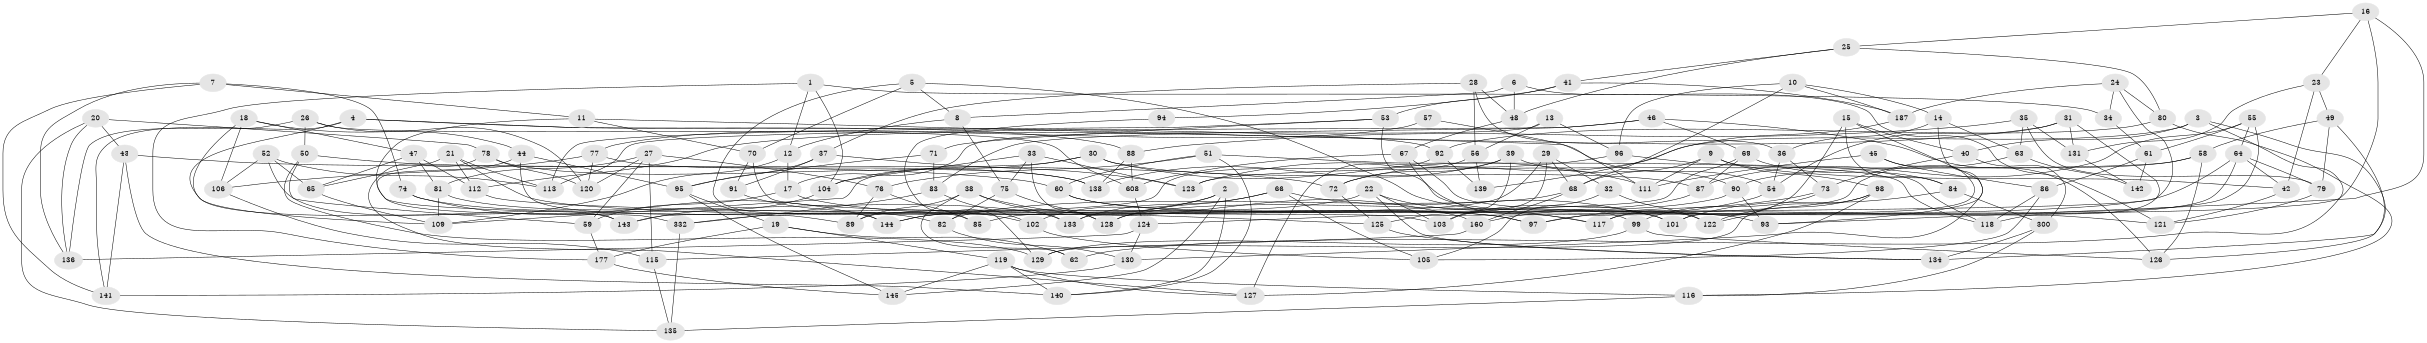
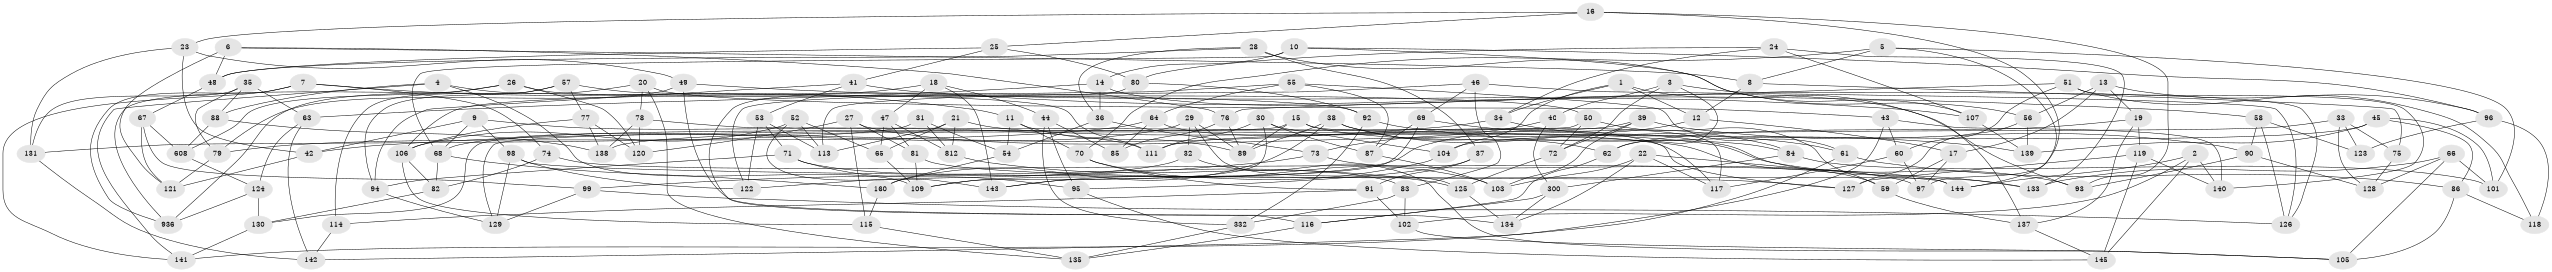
  graph {
    fontname="DejaVu Serif"
    node [color=gray90 fontname="DejaVu Serif" style=filled]
    edge [fontname="DejaVu Serif"]
    1
    12
    34
    104
-   137 [label=177]
+   137
    109
    17
    42
    61
    143
    145
    2
    102
    140
    144
    105
    3
    40
    62
    72
    126
    73
    n23 [label=300]
    116
    125
    4
    88
    92
    141
    n30 [label=608]
    138
    n32 [label=332]
    139
    5
    8
    70
    101
    75
    103
    91
    6
    48
    76
    121
    67
    89
    85
    7
    11
    74
-   136
+   136 [label=936]
    54
    82
    128
    9
    68
    98
    111
    n59 [label=160]
    122
    129
    127
    10
    14
    96
-   107 [label=187]
+   107
    36
    63
    93
    118
    123
    97
    59
    13
    19
    56
    119
    142
    124
    15
    84
    117
    130
    16
    23
    25
    49
    131
    80
    41
    18
    44
    47
    106
    95
    65
-   112
+   112 [label=812]
    81
    115
    20
    43
    78
    135
    60
    120
    21
    113
    22
    134
    79
    58
    24
    133
    53
    94
    26
    50
    27
    28
    37
    29
    32
    30
    87
    31
    33
    86
    35
    99
+   114
    38
    39
    90
    71
    45
    46
    69
    83
    51
    52
    55
    64
    57
    77
    66
    1 -- 12
    1 -- 34
    1 -- 104
    1 -- 137
    12 -- 109
    12 -- 17
-   64 -- 42
+   34 -- 42
    34 -- 61
    104 -- 143
    137 -- 145
    17 -- 97
    17 -- 59
    42 -- 121
    61 -- 142
    61 -- 86
    2 -- 145
    2 -- 102
    2 -- 140
    2 -- 144
    102 -- 105
    3 -- 40
    3 -- 62
    3 -- 72
    3 -- 126
    40 -- 73
    40 -- n23
-   119 -- 116
+   62 -- 116
    72 -- 125
    73 -- 97
    73 -- 99
    n23 -- 116
    n23 -- 134
    116 -- 135
    125 -- 134
    4 -- 109
    4 -- 88
    4 -- 92
    4 -- 141
    88 -- n30
    88 -- 138
    92 -- n32
    92 -- 139
    n30 -- 124
    n32 -- 135
    5 -- 144
    5 -- 8
    5 -- 70
    5 -- 101
    8 -- 12
    8 -- 75
    70 -- 103
    70 -- 91
-   75 -- 82
+   106 -- 82
    75 -- 128
    91 -- 102
+   91 -- 114
    6 -- 8
    6 -- 48
-   27 -- 76
+   6 -- 76
    6 -- 121
    48 -- 67
    76 -- 89
    76 -- 85
    67 -- n30
    67 -- 121
    67 -- 99
    7 -- 141
    7 -- 11
    7 -- 74
    7 -- 136
    11 -- 70
    11 -- 89
    11 -- 54
    74 -- 144
    74 -- 82
    54 -- n59
    82 -- 130
    9 -- 42
    9 -- 68
    9 -- 98
    9 -- 111
    68 -- 82
    68 -- n59
    98 -- 122
    98 -- 129
    98 -- 127
    n59 -- 115
    10 -- 68
    10 -- 14
    10 -- 96
    10 -- 107
    14 -- 36
    14 -- 63
    14 -- 93
    96 -- 118
    96 -- 123
    107 -- 139
    36 -- 73
    36 -- 54
    63 -- 142
    63 -- 124
    59 -- 137
    13 -- 17
    13 -- 96
-   95 -- 19
+   13 -- 19
    13 -- 56
    19 -- 137
    19 -- 62
    19 -- 119
    56 -- 139
    56 -- 127
    119 -- 145
    119 -- 140
    119 -- 127
    124 -- 136
    124 -- 130
-   15 -- 40
+   15 -- 89
    15 -- 84
    15 -- 117
    15 -- 130
    84 -- n23
    84 -- 101
    130 -- 141
    16 -- 93
    16 -- 97
    16 -- 23
    16 -- 25
    23 -- 42
    23 -- 49
    23 -- 131
    25 -- 48
    25 -- 80
    25 -- 41
    49 -- 134
    49 -- 79
    49 -- 58
    131 -- 142
    80 -- 116
    80 -- 92
    41 -- 107
    41 -- 53
    41 -- 94
    18 -- 143
    18 -- 44
    18 -- 47
    18 -- 106
    44 -- n32
    44 -- 85
    44 -- 95
    47 -- 65
    47 -- 112
    47 -- 81
    106 -- 115
    95 -- 145
    65 -- 109
    112 -- 125
    81 -- 109
    81 -- 133
    115 -- 135
    20 -- 136
    20 -- 43
    20 -- 78
    20 -- 135
    43 -- 140
    43 -- 141
    43 -- 60
    78 -- 138
    78 -- 127
    78 -- 120
    60 -- 97
    60 -- 117
    21 -- 93
    21 -- 65
    21 -- 112
    21 -- 113
    22 -- 144
    22 -- 103
    22 -- 117
    22 -- 134
    79 -- 121
    58 -- 126
    58 -- 123
    58 -- 90
    24 -- 34
    24 -- 107
    24 -- 80
    24 -- 133
    53 -- 122
    53 -- 113
    53 -- 71
    94 -- 129
    26 -- n30
    26 -- 136
    26 -- 120
    26 -- 50
    50 -- 72
    50 -- 129
    50 -- 59
    27 -- 59
    27 -- 81
    27 -- 115
    27 -- 120
    28 -- 48
    28 -- 36
    28 -- 56
    28 -- 37
    37 -- 91
-   37 -- 123
    37 -- 95
    29 -- 125
    29 -- 89
    29 -- 68
    29 -- 32
    32 -- 105
    32 -- 122
    30 -- 104
    30 -- 109
    30 -- 111
    30 -- 87
    87 -- 103
    31 -- 54
-   31 -- 118
    31 -- 131
    31 -- 112
    33 -- 104
    33 -- 75
    33 -- 128
    33 -- 123
    86 -- 105
    86 -- 118
    35 -- 88
    35 -- 63
    35 -- 131
    35 -- 79
    99 -- 126
    99 -- 129
+   114 -- 142
    38 -- 62
    38 -- 89
    38 -- n59
    38 -- 133
    39 -- 72
    39 -- 138
    39 -- 103
    39 -- 90
    90 -- 128
    90 -- 93
    71 -- 95
+   71 -- 94
    71 -- 83
+   45 -- 139
    45 -- 101
    45 -- 111
    45 -- 86
    46 -- 126
    46 -- 113
    46 -- 69
    46 -- 83
    69 -- 143
    69 -- 84
    69 -- 87
    83 -- 102
    83 -- n32
    51 -- 140
    51 -- 76
    51 -- 118
    51 -- 60
    52 -- 143
    52 -- 106
    52 -- 65
    52 -- 113
    55 -- 61
    55 -- 122
    55 -- 87
    55 -- 64
    64 -- 85
    64 -- 117
    64 -- 79
    57 -- 111
+   57 -- 94
+   57 -- 114
    57 -- 77
    77 -- 138
    77 -- 106
    77 -- 120
    66 -- 105
    66 -- 101
    66 -- 128
    66 -- 133
  }
